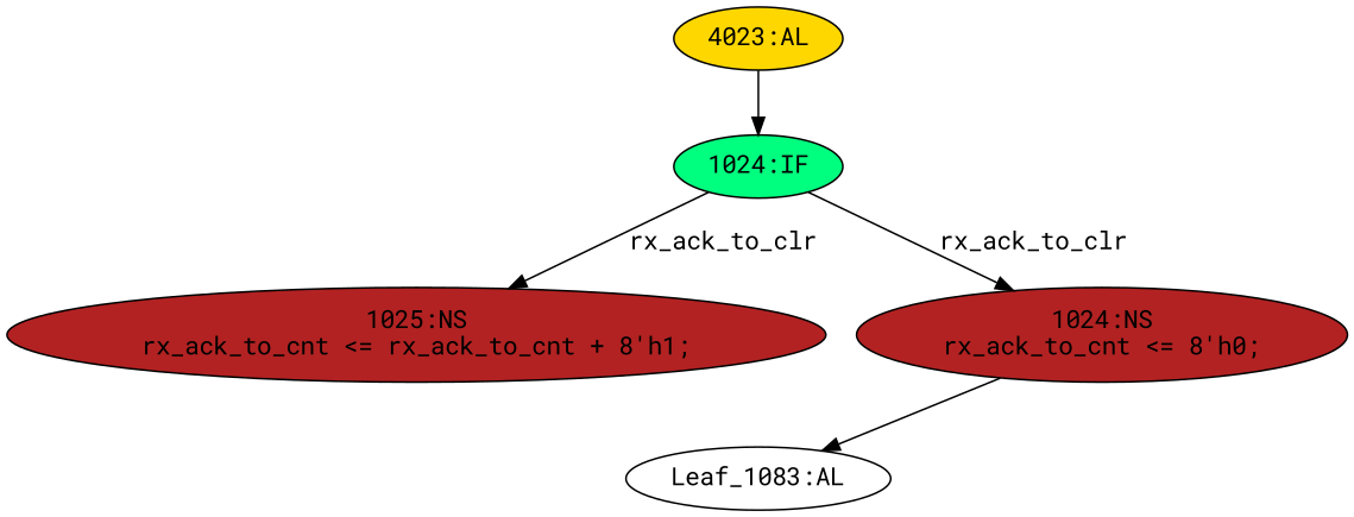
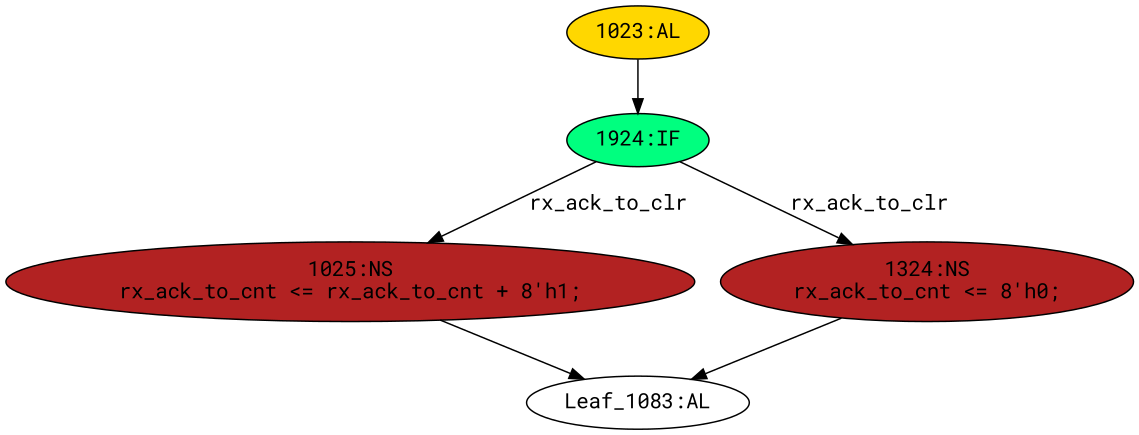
  strict digraph {
    fontname="Roboto Mono"
    node [fillcolor=firebrick fontname="Roboto Mono" statements="[]" style=filled typ=NonblockingSubstitution]
    edge [cond="[]" fontname="Roboto Mono" lineno=None]
    n1 [ast="<pyverilog.vparser.ast.NonblockingSubstitution object at 0x7fae5e120110>" label="1025:NS\nrx_ack_to_cnt <= rx_ack_to_cnt + 8'h1;" statements="[<pyverilog.vparser.ast.NonblockingSubstitution object at 0x7fae5e120110>]"]
    n2 [def_var="['rx_ack_to_cnt']" label="Leaf_1083:AL" fillcolor="" statements="" style="" typ=""]
-   n3 [ast="<pyverilog.vparser.ast.IfStatement object at 0x7fae5e120350>" fillcolor=springgreen label="1024:IF" typ=IfStatement]
-   n4 [ast="<pyverilog.vparser.ast.NonblockingSubstitution object at 0x7fae5e120390>" label="1024:NS\nrx_ack_to_cnt <= 8'h0;" statements="[<pyverilog.vparser.ast.NonblockingSubstitution object at 0x7fae5e120390>]"]
-   n5 [ast="<pyverilog.vparser.ast.Always object at 0x7fae5e120590>" clk_sens=True fillcolor=gold label="4023:AL" sens="['clk']" typ=Always use_var="['rx_ack_to_clr', 'rx_ack_to_cnt']"]
+   n3 [ast="<pyverilog.vparser.ast.IfStatement object at 0x7fae5e120350>" fillcolor=springgreen label="1924:IF" typ=IfStatement]
+   n4 [ast="<pyverilog.vparser.ast.NonblockingSubstitution object at 0x7fae5e120390>" label="1324:NS\nrx_ack_to_cnt <= 8'h0;" statements="[<pyverilog.vparser.ast.NonblockingSubstitution object at 0x7fae5e120390>]"]
+   n5 [ast="<pyverilog.vparser.ast.Always object at 0x7fae5e120590>" clk_sens=True fillcolor=gold label="1023:AL" sens="['clk']" typ=Always use_var="['rx_ack_to_clr', 'rx_ack_to_cnt']"]
+   n1 -> n2
    n3 -> n1 [cond="['rx_ack_to_clr']" label=rx_ack_to_clr lineno=1024]
    n3 -> n4 [cond="['rx_ack_to_clr']" label=rx_ack_to_clr lineno=1024]
    n4 -> n2
    n5 -> n3
  }
